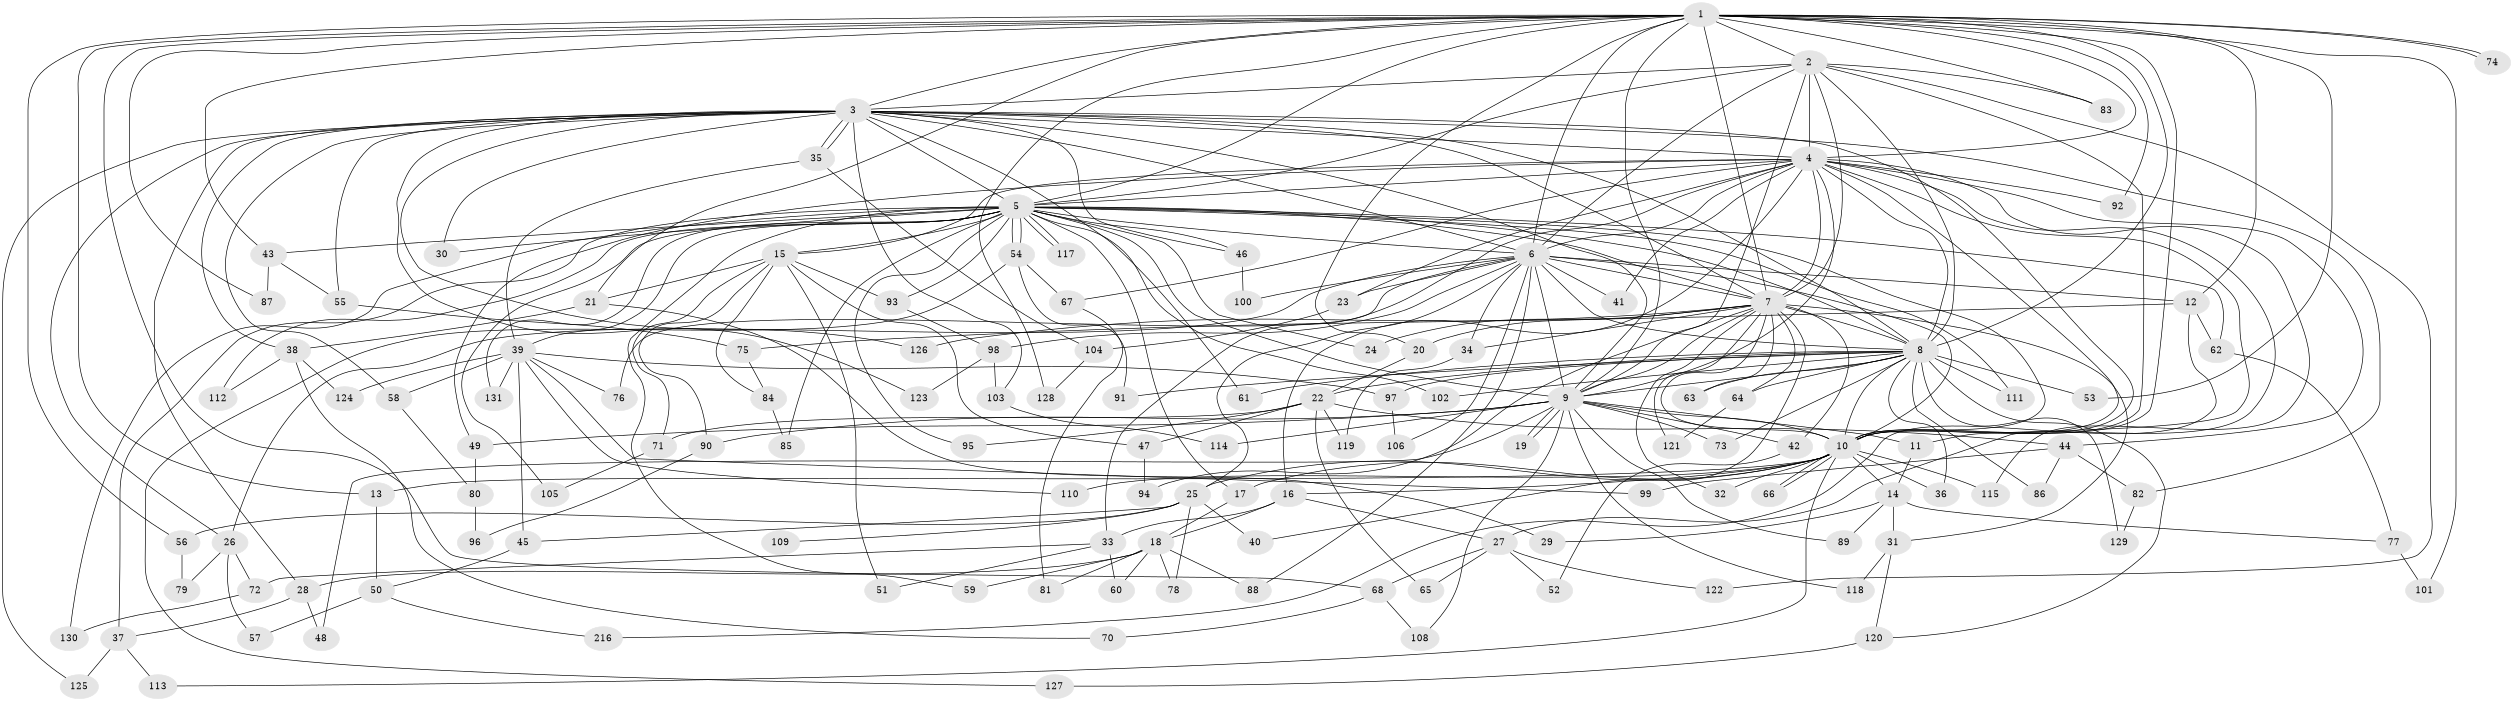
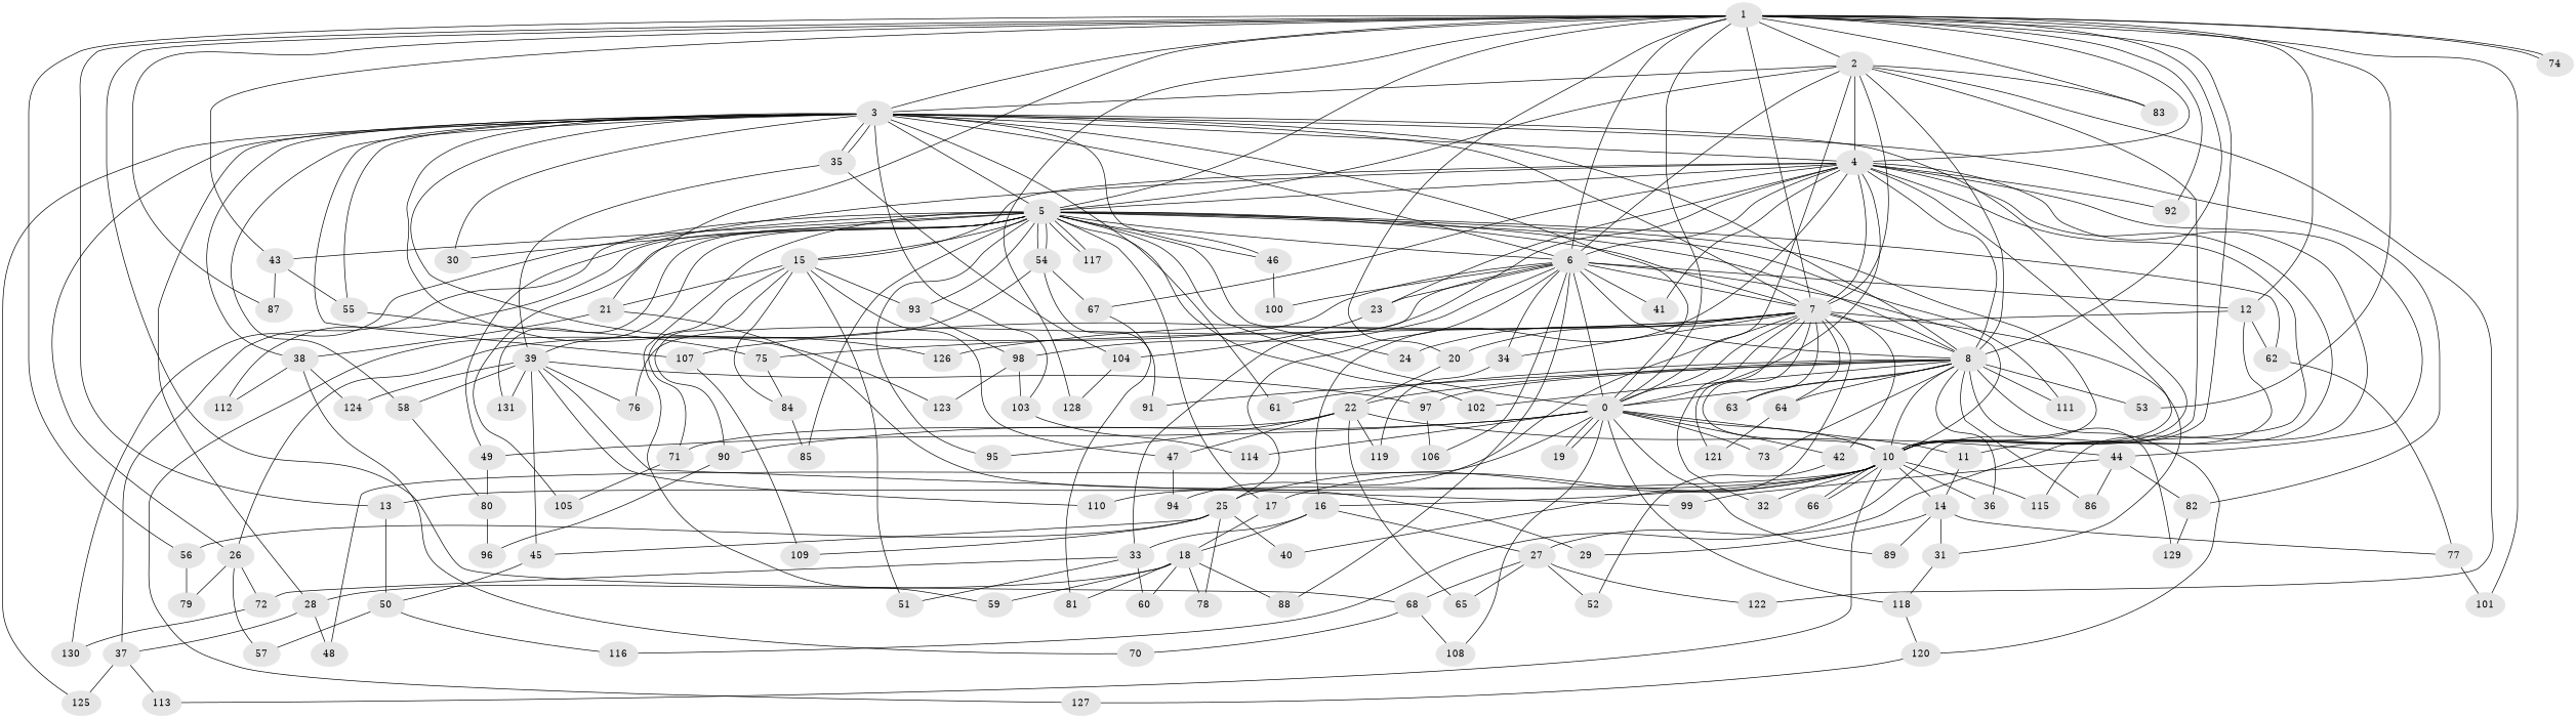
  graph {
    node [color=gray90 style=filled]
    1
    2
    3
    4
    5
    6
    7
    8
-   9
+   9 [label=0]
    10
    12
    13
    20
    21
    43
    53
    56
    68
    74
    83
    87
    92
    101
    128
    122
    26
    28
    30
    35
    38
    46
    55
    58
    61
    82
    103
+   107
    123
    125
    126
    33
    11
    15
    16
    23
    27
    41
    44
    49
    67
    115
    17
    24
    37
    39
    54
    59
    62
    85
    93
    95
    102
    105
    111
    112
    117
    130
    131
    25
    34
    76
    88
    98
    100
    106
    31
    32
    40
    42
    63
    64
    94
    121
    22
    36
    73
    86
    91
    97
    120
    129
    19
    48
    89
    90
    108
    114
    118
    14
    66
    110
    113
    75
-   116 [label=216]
+   116
    50
    29
    79
    70
    51
    60
    72
    57
    104
    124
    80
    109
    47
    71
    84
    18
    65
    52
    99
    81
    45
    127
    77
    78
    119
    96
    1 -- 2
    1 -- 3
    1 -- 4
    1 -- 5
    1 -- 6
    1 -- 7
    1 -- 8
    1 -- 9
    1 -- 10
    1 -- 12
    1 -- 13
    1 -- 20
    1 -- 21
    1 -- 43
    1 -- 53
    1 -- 56
    1 -- 68
    1 -- 74
    1 -- 74
    1 -- 83
    1 -- 87
    1 -- 92
    1 -- 101
    1 -- 128
    2 -- 3
    2 -- 4
    2 -- 5
    2 -- 6
    2 -- 7
    2 -- 8
    2 -- 9
    2 -- 10
    2 -- 83
    2 -- 122
    3 -- 4
    3 -- 5
    3 -- 6
    3 -- 7
    3 -- 8
    3 -- 9
    3 -- 10
    3 -- 26
    3 -- 28
    3 -- 30
    3 -- 35
    3 -- 35
    3 -- 38
    3 -- 46
    3 -- 55
    3 -- 58
    3 -- 61
    3 -- 82
    3 -- 103
+   3 -- 107
    3 -- 123
    3 -- 125
    3 -- 126
    4 -- 5
    4 -- 6
    4 -- 7
    4 -- 8
    4 -- 9
    4 -- 10
    4 -- 92
    4 -- 33
    4 -- 11
    4 -- 15
    4 -- 16
    4 -- 23
    4 -- 27
    4 -- 41
    4 -- 44
    4 -- 49
    4 -- 67
    4 -- 115
    5 -- 6
    5 -- 7
    5 -- 8
    5 -- 9
    5 -- 10
    5 -- 43
    5 -- 30
    5 -- 46
    5 -- 15
    5 -- 17
    5 -- 24
    5 -- 37
    5 -- 39
    5 -- 54
    5 -- 54
    5 -- 59
    5 -- 62
    5 -- 85
    5 -- 93
    5 -- 95
    5 -- 102
    5 -- 105
    5 -- 111
    5 -- 112
    5 -- 117
    5 -- 117
    5 -- 130
    5 -- 131
    6 -- 7
    6 -- 8
    6 -- 9
    6 -- 10
    6 -- 12
    6 -- 26
    6 -- 23
    6 -- 41
    6 -- 25
    6 -- 34
    6 -- 76
    6 -- 88
    6 -- 98
    6 -- 100
    6 -- 106
    7 -- 8
    7 -- 9
    7 -- 10
    7 -- 20
+   7 -- 107
    7 -- 126
    7 -- 24
    7 -- 34
    7 -- 31
    7 -- 32
    7 -- 40
    7 -- 42
    7 -- 63
    7 -- 64
    7 -- 94
    7 -- 121
    8 -- 9
    8 -- 10
    8 -- 53
    8 -- 61
    8 -- 102
    8 -- 111
    8 -- 63
    8 -- 64
    8 -- 22
    8 -- 36
    8 -- 73
    8 -- 86
    8 -- 91
    8 -- 97
    8 -- 120
    8 -- 129
    9 -- 10
    9 -- 11
    9 -- 49
    9 -- 42
    9 -- 73
    9 -- 19
    9 -- 19
    9 -- 48
    9 -- 89
    9 -- 90
    9 -- 108
    9 -- 114
    9 -- 118
    10 -- 13
    10 -- 16
    10 -- 115
    10 -- 17
    10 -- 25
    10 -- 32
    10 -- 36
    10 -- 14
    10 -- 66
    10 -- 66
    10 -- 110
    10 -- 113
    12 -- 62
    12 -- 75
    12 -- 116
    13 -- 50
    20 -- 22
    21 -- 38
    21 -- 29
    43 -- 87
    43 -- 55
    56 -- 79
    68 -- 108
    68 -- 70
    26 -- 79
    26 -- 72
    26 -- 57
    28 -- 37
    28 -- 48
    35 -- 39
    35 -- 104
    38 -- 112
    38 -- 70
    38 -- 124
    46 -- 100
    55 -- 75
    58 -- 80
    82 -- 129
    103 -- 114
+   107 -- 109
    33 -- 51
    33 -- 60
    33 -- 72
    11 -- 14
    15 -- 21
    15 -- 93
    15 -- 90
    15 -- 51
    15 -- 47
    15 -- 71
    15 -- 84
    16 -- 33
    16 -- 27
    16 -- 18
    23 -- 104
    27 -- 68
    27 -- 122
    27 -- 65
    27 -- 52
    44 -- 82
    44 -- 86
    44 -- 99
    49 -- 80
    67 -- 81
    17 -- 18
    37 -- 125
    37 -- 113
    39 -- 58
    39 -- 131
    39 -- 76
    39 -- 97
    39 -- 110
    39 -- 124
    39 -- 99
    39 -- 45
    54 -- 67
    54 -- 91
    54 -- 127
    62 -- 77
    93 -- 98
    25 -- 56
    25 -- 40
    25 -- 109
    25 -- 45
    25 -- 78
    34 -- 119
    98 -- 103
    98 -- 123
    31 -- 118
    42 -- 52
    64 -- 121
    22 -- 44
    22 -- 95
    22 -- 47
    22 -- 71
    22 -- 65
    22 -- 119
    97 -- 106
    120 -- 127
    90 -- 96
-   31 -- 120
+   118 -- 120
    14 -- 31
    14 -- 89
    14 -- 29
    14 -- 77
    75 -- 84
    50 -- 116
    50 -- 57
    72 -- 130
    104 -- 128
    80 -- 96
    47 -- 94
    71 -- 105
    84 -- 85
    18 -- 28
    18 -- 59
    18 -- 88
    18 -- 60
    18 -- 81
    18 -- 78
    45 -- 50
    77 -- 101
  }
